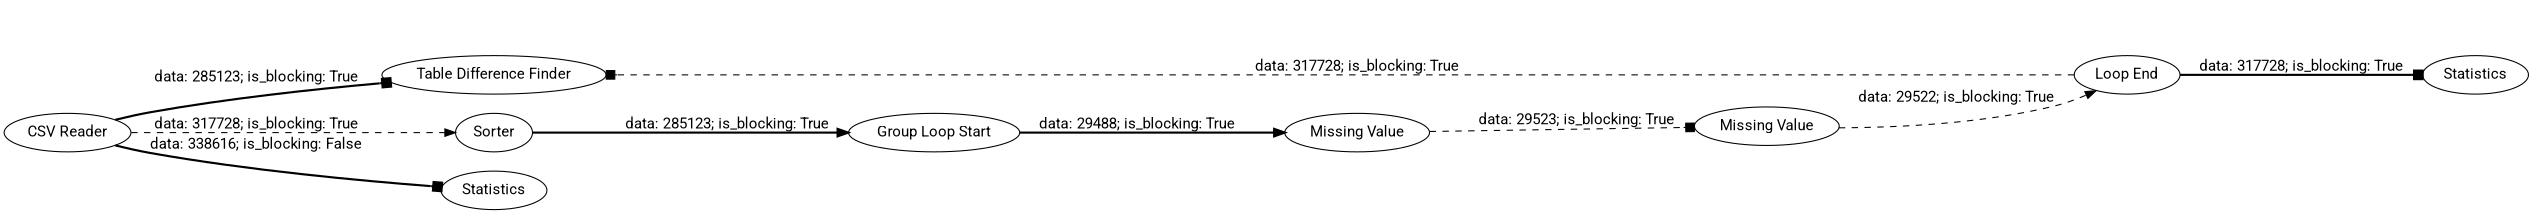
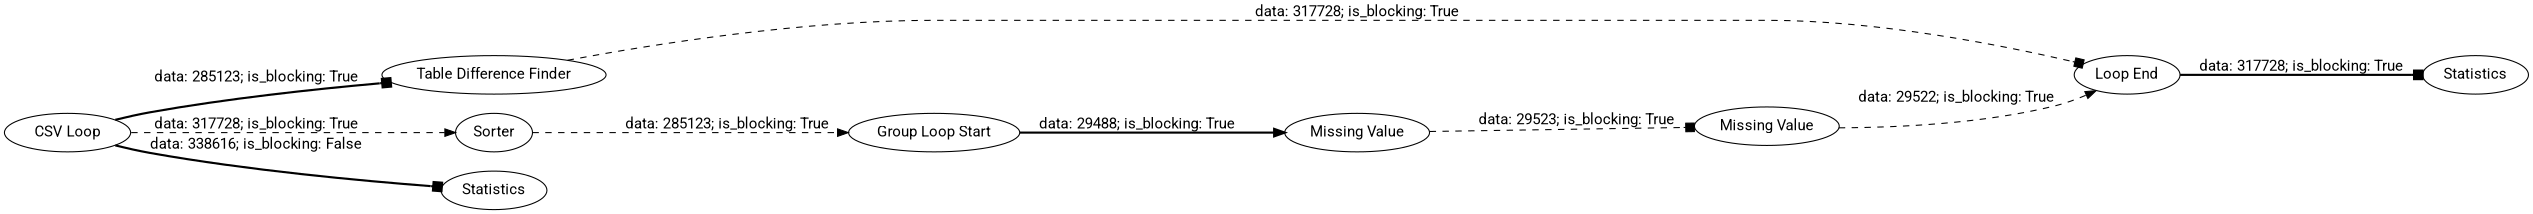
  digraph {
    fontname=Roboto
    rankdir=LR
    node [fontname=Roboto]
    edge [arrowhead=box fontname=Roboto style=dashed]
    n1 [label="Table Difference Finder"]
    n2 [label="Loop End"]
    n3 [label=Statistics]
    n4 [label="Group Loop Start"]
    n5 [label="Missing Value"]
    n6 [label="Missing Value"]
    n7 [label=Sorter]
-   n8 [label="CSV Reader"]
+   n8 [label="CSV Loop"]
    n9 [label=Statistics]
-   n2 -> n1 [label="data: 317728; is_blocking: True"]
+   n1 -> n2 [label="data: 317728; is_blocking: True"]
    n2 -> n3 [label="data: 317728; is_blocking: True" style=bold]
    n4 -> n5 [arrowhead=normal label="data: 29488; is_blocking: True" style=bold]
    n5 -> n6 [label="data: 29523; is_blocking: True"]
    n6 -> n2 [arrowhead=normal label="data: 29522; is_blocking: True"]
-   n7 -> n4 [arrowhead=normal label="data: 285123; is_blocking: True" style=bold]
+   n7 -> n4 [arrowhead=normal label="data: 285123; is_blocking: True"]
    n8 -> n1 [label="data: 285123; is_blocking: True" style=bold]
    n8 -> n7 [arrowhead=normal label="data: 317728; is_blocking: True"]
    n8 -> n9 [label="data: 338616; is_blocking: False" style=bold]
  }
